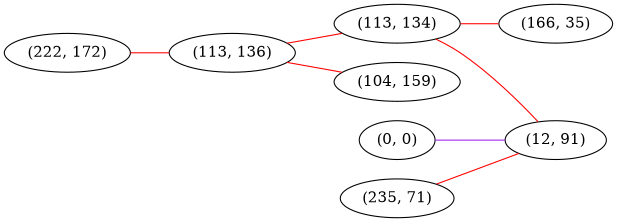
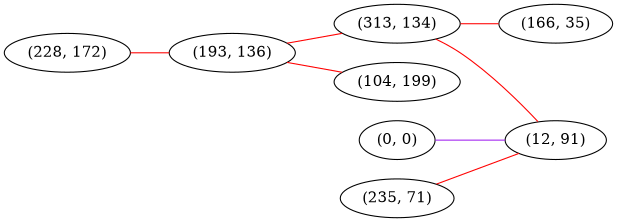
  graph {
    fontname="DejaVu Serif"
    rankdir=LR
    node [fontname="DejaVu Serif"]
    edge [color=red fontname="DejaVu Serif" weight=1]
-   "(222, 172)"
-   "(113, 136)"
-   "(113, 134)"
-   "(104, 159)"
+   "(222, 172)" [label="(228, 172)"]
+   "(113, 136)" [label="(193, 136)"]
+   "(113, 134)" [label="(313, 134)"]
+   "(104, 159)" [label="(104, 199)"]
    n5 [label="(12, 91)"]
    n6 [label="(166, 35)"]
    "(0, 0)"
    n8 [label="(235, 71)"]
    "(222, 172)" -- "(113, 136)"
    "(113, 136)" -- "(113, 134)"
    "(113, 136)" -- "(104, 159)"
    "(113, 134)" -- n5
    "(113, 134)" -- n6
    "(0, 0)" -- n5 [color=purple weight=4]
    n8 -- n5
  }
